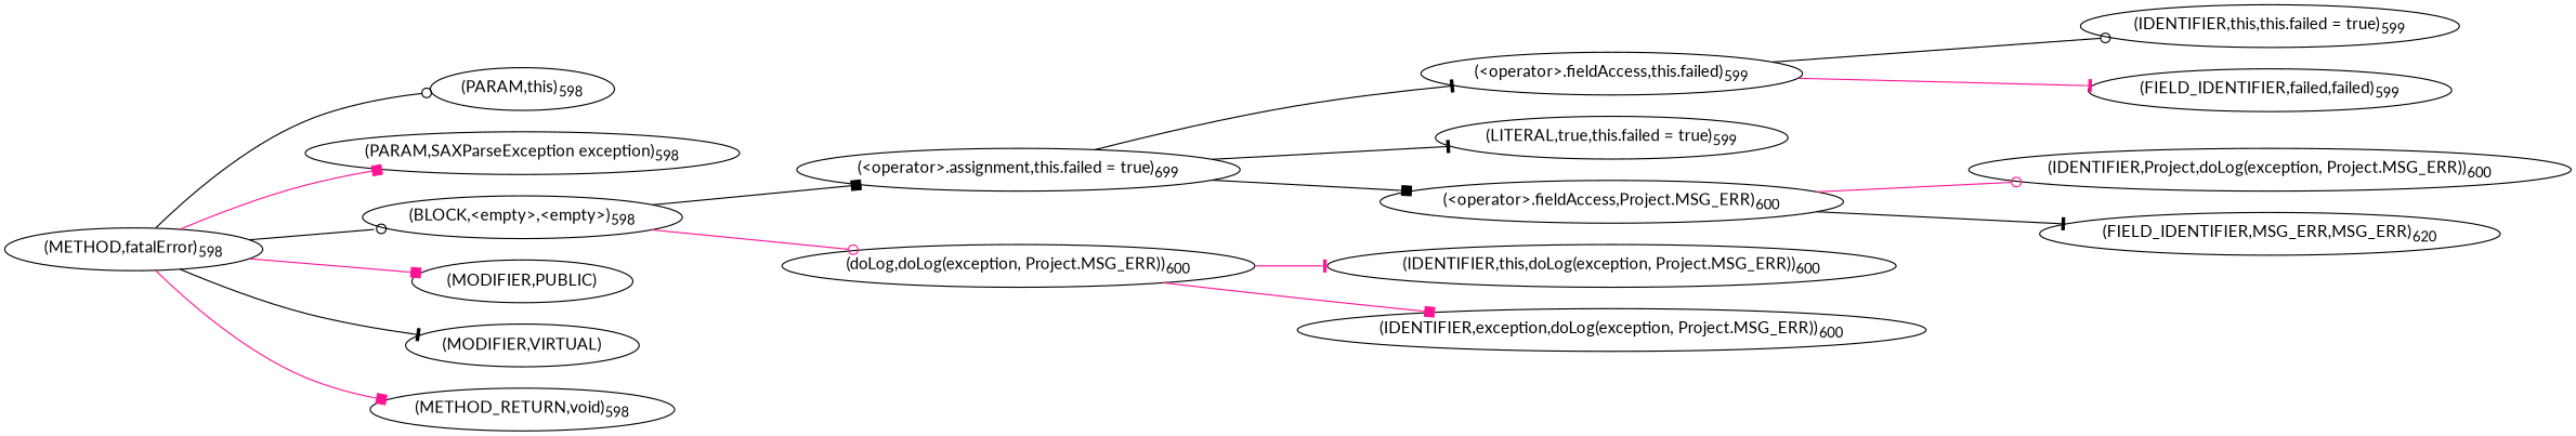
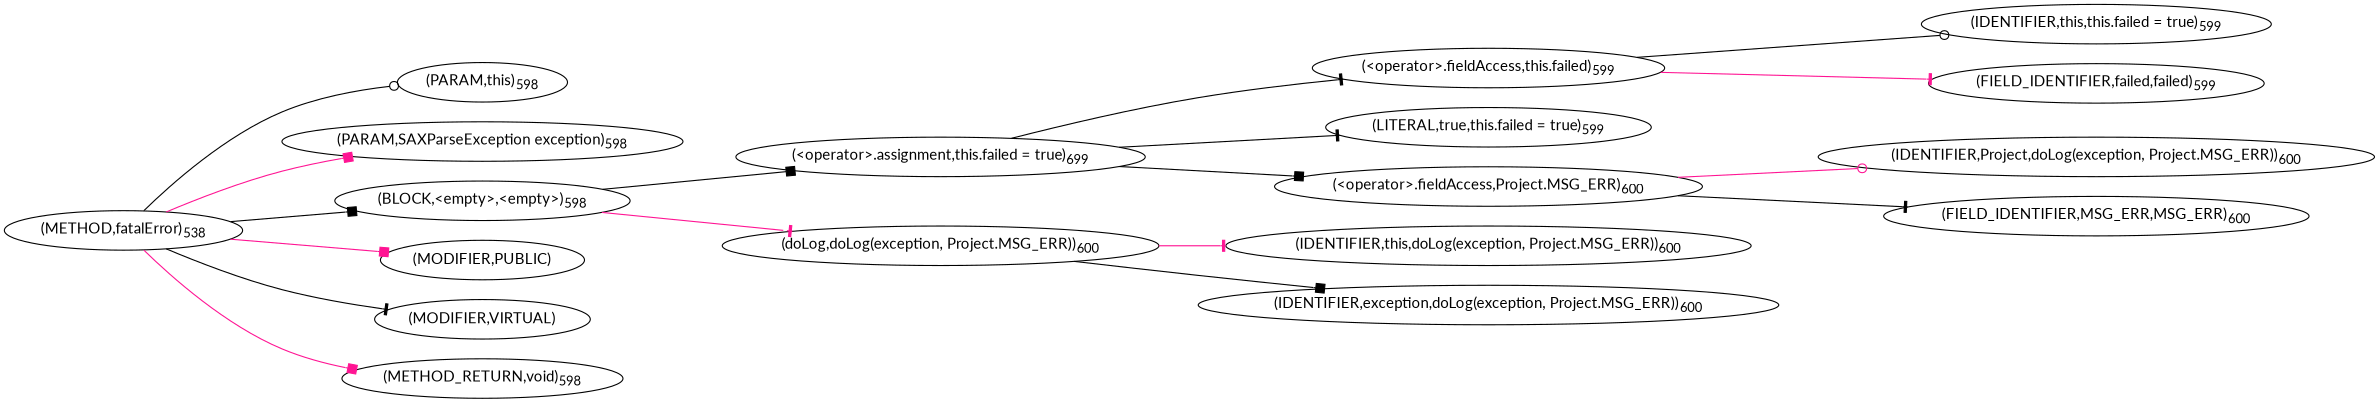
  digraph {
    fontname=Lato
    rankdir=LR
    node [fontname=Lato]
    edge [arrowhead=box color=black fontname=Lato]
-   n1 [label=<(METHOD,fatalError)<SUB>598</SUB>>]
+   n1 [label=<(METHOD,fatalError)<SUB>538</SUB>>]
    n2 [label=<(PARAM,this)<SUB>598</SUB>>]
    n3 [label=<(PARAM,SAXParseException exception)<SUB>598</SUB>>]
    n4 [label=<(BLOCK,&lt;empty&gt;,&lt;empty&gt;)<SUB>598</SUB>>]
    n5 [label=<(MODIFIER,PUBLIC)>]
    n6 [label=<(MODIFIER,VIRTUAL)>]
    n7 [label=<(METHOD_RETURN,void)<SUB>598</SUB>>]
    n8 [label=<(&lt;operator&gt;.assignment,this.failed = true)<SUB>699</SUB>>]
    n9 [label=<(doLog,doLog(exception, Project.MSG_ERR))<SUB>600</SUB>>]
    n10 [label=<(&lt;operator&gt;.fieldAccess,this.failed)<SUB>599</SUB>>]
    n11 [label=<(LITERAL,true,this.failed = true)<SUB>599</SUB>>]
    n12 [label=<(&lt;operator&gt;.fieldAccess,Project.MSG_ERR)<SUB>600</SUB>>]
    n13 [label=<(IDENTIFIER,this,doLog(exception, Project.MSG_ERR))<SUB>600</SUB>>]
    n14 [label=<(IDENTIFIER,exception,doLog(exception, Project.MSG_ERR))<SUB>600</SUB>>]
    n15 [label=<(IDENTIFIER,this,this.failed = true)<SUB>599</SUB>>]
    n16 [label=<(FIELD_IDENTIFIER,failed,failed)<SUB>599</SUB>>]
    n17 [label=<(IDENTIFIER,Project,doLog(exception, Project.MSG_ERR))<SUB>600</SUB>>]
-   n18 [label=<(FIELD_IDENTIFIER,MSG_ERR,MSG_ERR)<SUB>620</SUB>>]
+   n18 [label=<(FIELD_IDENTIFIER,MSG_ERR,MSG_ERR)<SUB>600</SUB>>]
    n1 -> n2 [arrowhead=odot]
    n1 -> n3 [color=deeppink]
-   n1 -> n4 [arrowhead=odot]
+   n1 -> n4
    n1 -> n5 [color=deeppink]
    n1 -> n6 [arrowhead=tee]
    n1 -> n7 [color=deeppink]
    n4 -> n8
-   n4 -> n9 [arrowhead=odot color=deeppink]
+   n4 -> n9 [arrowhead=tee color=deeppink]
    n8 -> n10 [arrowhead=tee]
    n8 -> n11 [arrowhead=tee]
    n8 -> n12
    n9 -> n13 [arrowhead=tee color=deeppink]
-   n9 -> n14 [color=deeppink]
+   n9 -> n14
    n10 -> n15 [arrowhead=odot]
    n10 -> n16 [arrowhead=tee color=deeppink]
    n12 -> n17 [arrowhead=odot color=deeppink]
    n12 -> n18 [arrowhead=tee]
  }
